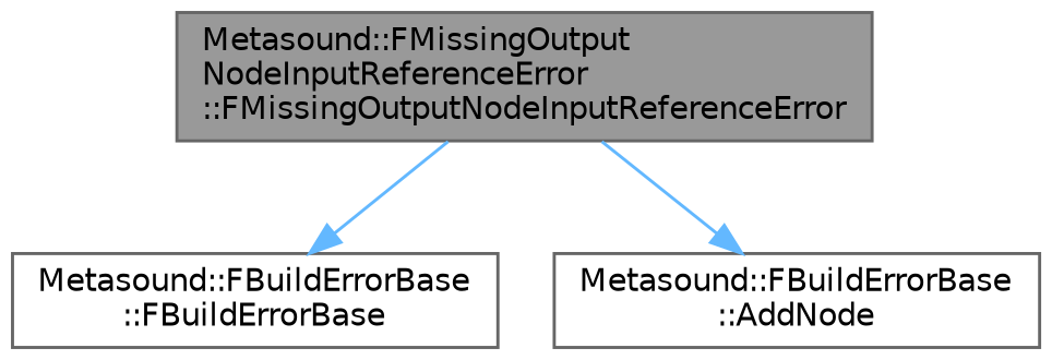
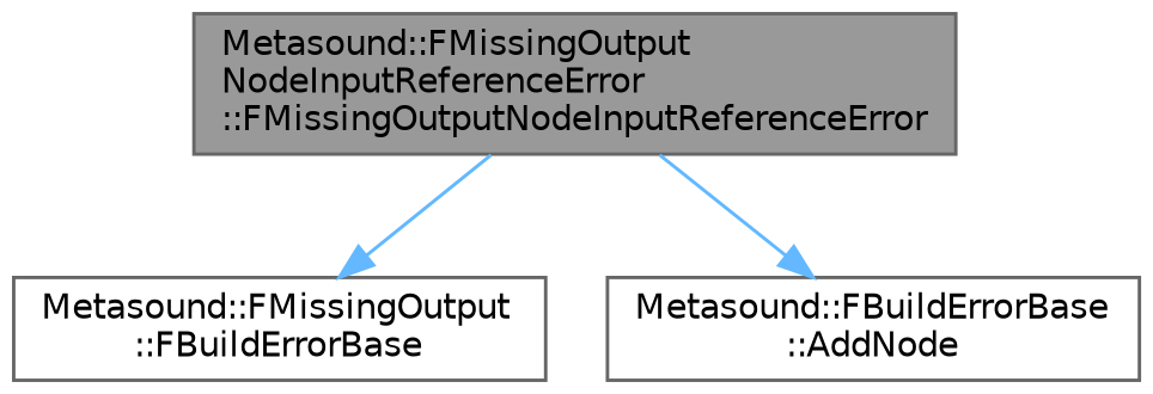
  digraph {
    rankdir=TB
    node [color=grey40 fillcolor=white fontname=Helvetica fontsize=10 shape=box style=filled]
    edge [color=steelblue1 fontname=Helvetica fontsize=10 labelfontname=Helvetica labelfontsize=10 style=solid]
    n1 [color=gray40 fillcolor=grey60 fontcolor=black height=0.2 label="Metasound::FMissingOutput\lNodeInputReferenceError\l::FMissingOutputNodeInputReferenceError" width=0.4]
-   n2 [height=0.2 label="Metasound::FBuildErrorBase\l::FBuildErrorBase" width=0.4]
+   n2 [height=0.2 label="Metasound::FMissingOutput\l::FBuildErrorBase" width=0.4]
    n3 [height=0.2 label="Metasound::FBuildErrorBase\l::AddNode" width=0.4]
    n1 -> n2
    n1 -> n3
  }
